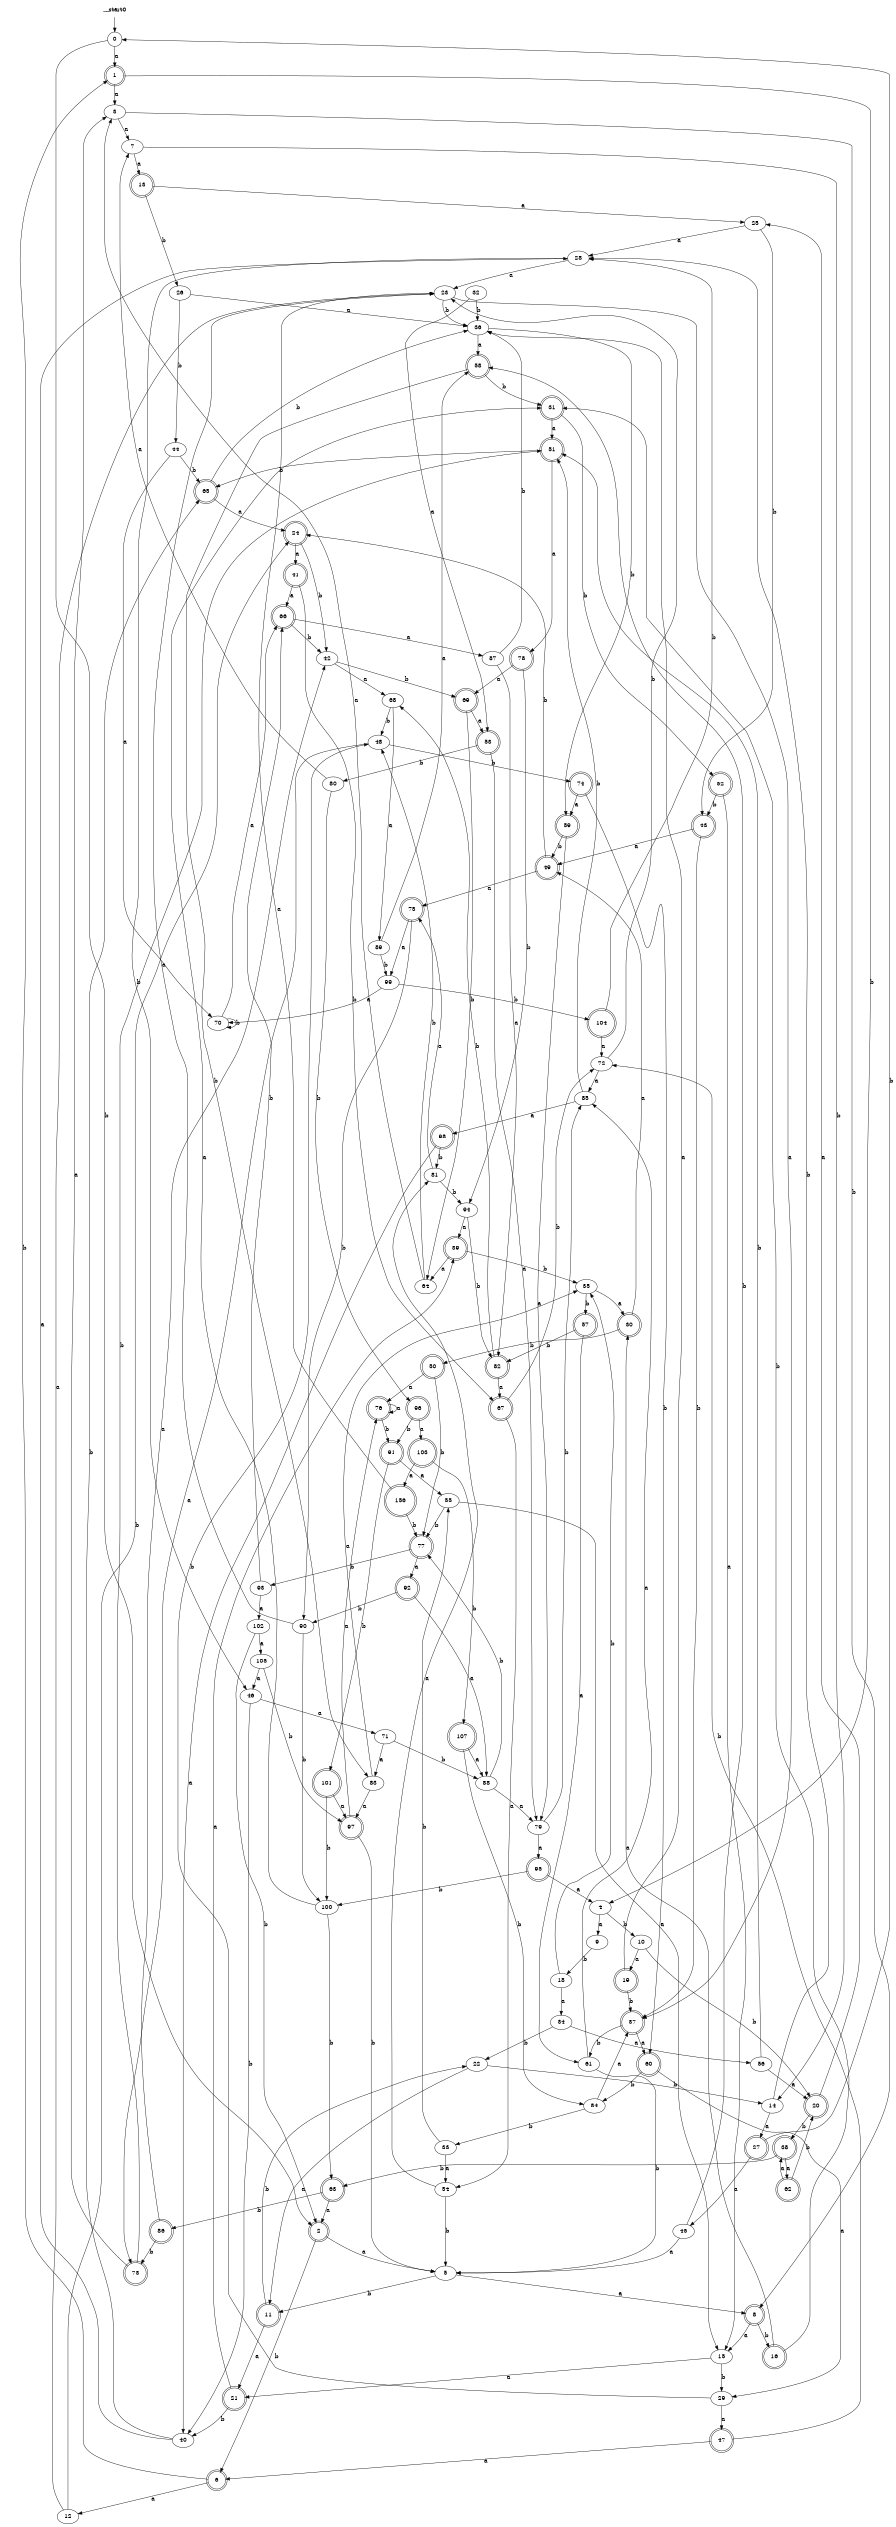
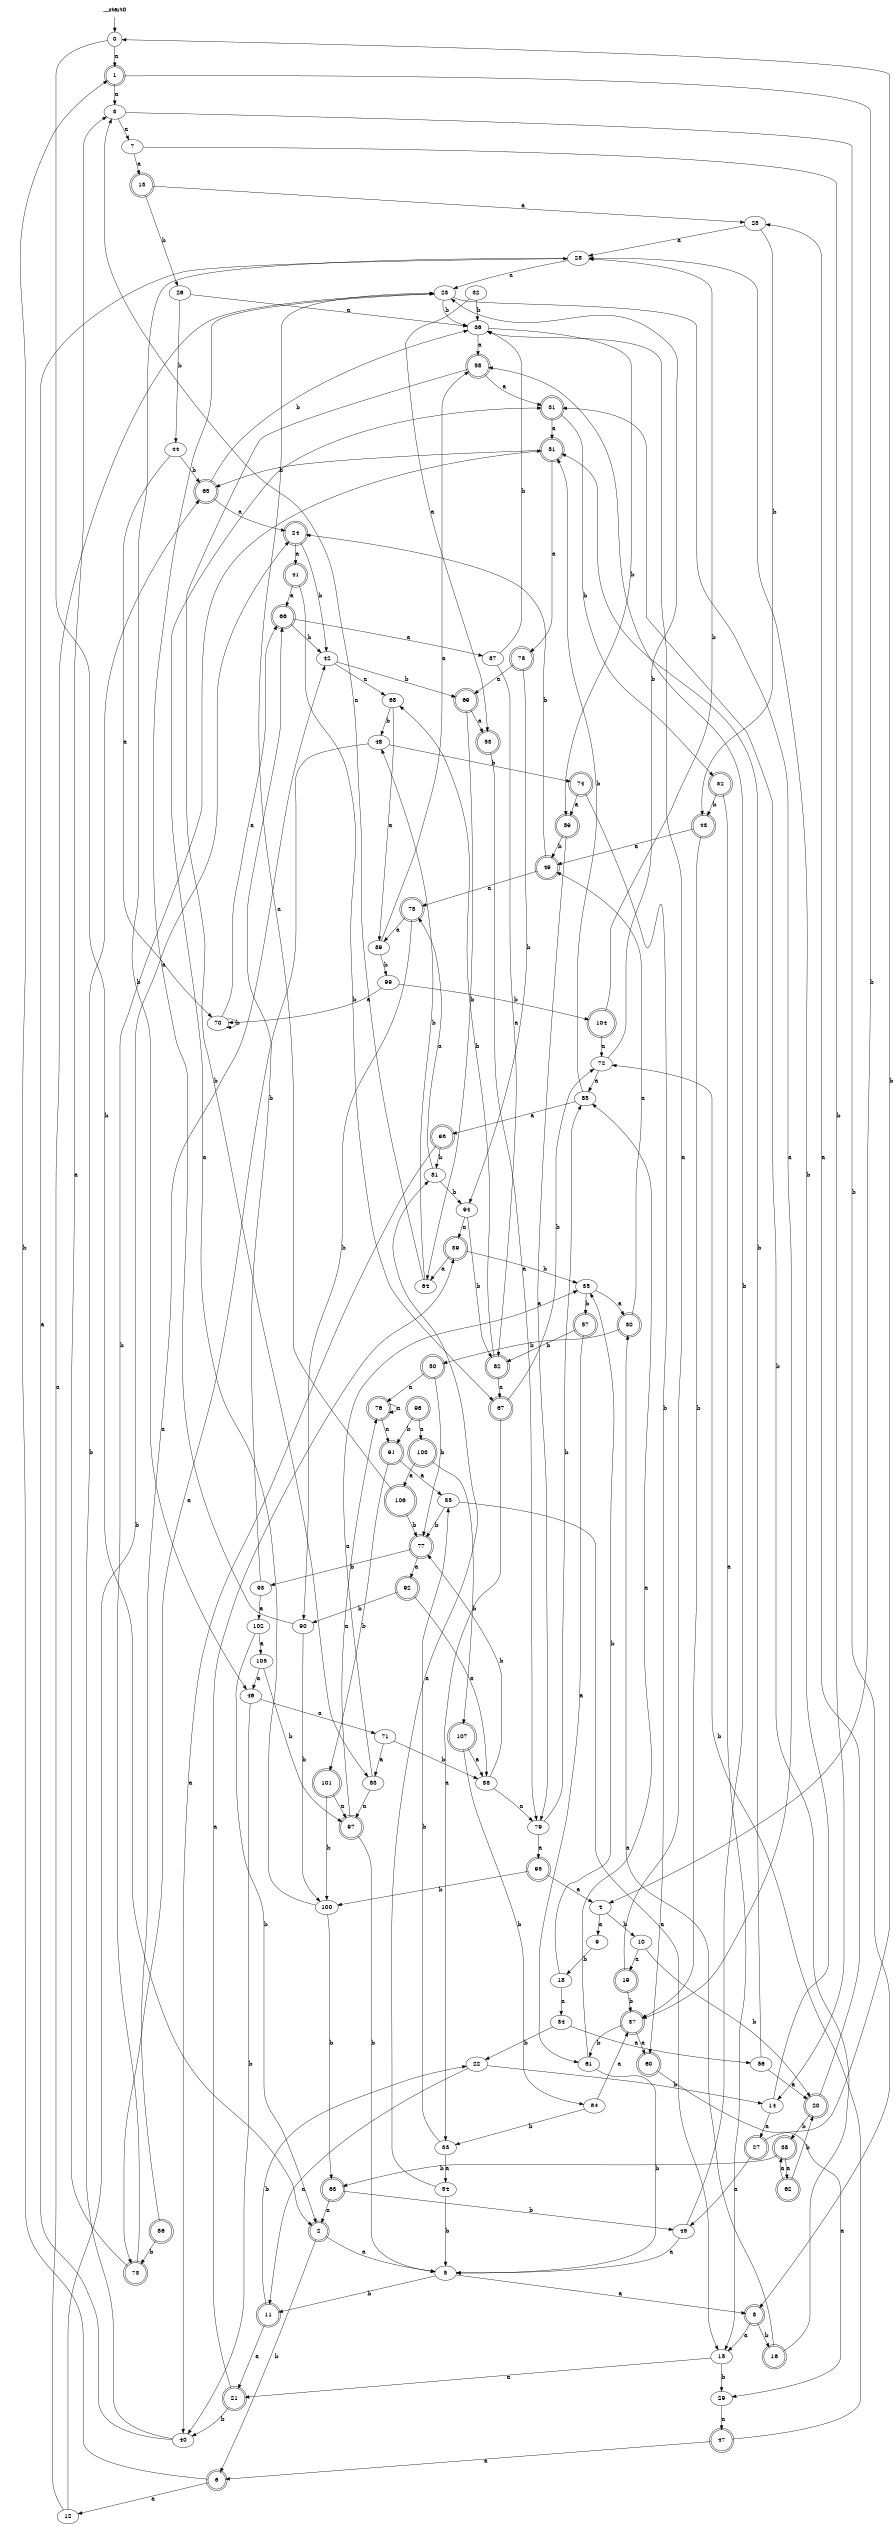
  digraph {
    node [shape=doublecircle]
    __start0 [shape=none]
    0 [shape=circle]
    1
    2
    3 [shape=""]
    4 [shape=""]
    5 [shape=""]
    6
    7 [shape=""]
    8
    9 [shape=""]
    10 [shape=""]
    11
    12 [shape=""]
    13
    14 [shape=""]
    15 [shape=""]
    16
    18 [shape=""]
    19
    20
    21
    22 [shape=""]
    23 [shape=""]
    24
    25 [shape=""]
    26 [shape=""]
    27
    28 [shape=""]
    29 [shape=""]
    30
    31
    34 [shape=""]
    35 [shape=""]
    36 [shape=""]
    37
    38
    39
    40 [shape=""]
    41
    42 [shape=""]
    43
    44 [shape=""]
    45 [shape=""]
    46 [shape=""]
    47
    48 [shape=""]
    49
    50
    51
    52
    32 [shape=""]
    53
    33 [shape=""]
    54 [shape=""]
    55 [shape=""]
    56 [shape=""]
    57
    58
    59
    60
    61 [shape=""]
    62
    63
    64 [shape=""]
    65
    66
    67
    68 [shape=""]
    69
    70 [shape=""]
    71 [shape=""]
    72 [shape=""]
    73
    74
    75
    76
    77
    78
    79 [shape=""]
-   80 [shape=""]
    81 [shape=""]
    82
    83 [shape=""]
    84 [shape=""]
    85 [shape=""]
    86
    87 [shape=""]
    89 [shape=""]
    88 [shape=""]
    90 [shape=""]
    91
    92
    93 [shape=""]
    94 [shape=""]
    95
    96
    97
    98
    99 [shape=""]
    100 [shape=""]
    101
    102 [shape=""]
    103
    104
    105 [shape=""]
-   106 [label=156]
+   106
    107
    __start0 -> 0
    0 -> 1 [label=a]
    0 -> 2 [label=b]
    1 -> 3 [label=a]
    1 -> 4 [label=b]
    2 -> 5 [label=a]
    2 -> 6 [label=b]
    3 -> 7 [label=a]
    3 -> 8 [label=b]
    4 -> 9 [label=a]
    4 -> 10 [label=b]
    5 -> 8 [label=a]
    5 -> 11 [label=b]
    6 -> 1 [label=b]
    6 -> 12 [label=a]
    7 -> 13 [label=a]
    7 -> 14 [label=b]
    8 -> 15 [label=a]
    8 -> 16 [label=b]
    9 -> 18 [label=b]
    10 -> 19 [label=a]
    10 -> 20 [label=b]
    11 -> 21 [label=a]
    11 -> 22 [label=b]
    12 -> 23 [label=a]
    12 -> 24 [label=b]
    13 -> 25 [label=a]
    13 -> 26 [label=b]
    14 -> 27 [label=a]
    14 -> 28 [label=b]
    15 -> 21 [label=a]
    15 -> 29 [label=b]
    16 -> 30 [label=a]
    16 -> 31 [label=b]
    18 -> 34 [label=a]
    18 -> 35 [label=b]
    19 -> 36 [label=a]
    19 -> 37 [label=b]
    20 -> 25 [label=a]
    20 -> 38 [label=b]
    21 -> 39 [label=a]
    21 -> 40 [label=b]
    22 -> 11 [label=a]
    22 -> 14 [label=b]
    23 -> 36 [label=b]
    23 -> 37 [label=a]
    24 -> 41 [label=a]
    24 -> 42 [label=b]
    25 -> 28 [label=a]
    25 -> 43 [label=b]
    26 -> 36 [label=a]
    26 -> 44 [label=b]
    27 -> 0 [label=b]
    27 -> 45 [label=a]
    28 -> 23 [label=a]
    28 -> 46 [label=b]
    29 -> 47 [label=a]
-   29 -> 48 [label=b]
    30 -> 49 [label=a]
    30 -> 50 [label=b]
    31 -> 51 [label=a]
    31 -> 52 [label=b]
    34 -> 22 [label=b]
    34 -> 56 [label=a]
    35 -> 30 [label=a]
    35 -> 57 [label=b]
    36 -> 58 [label=a]
    36 -> 59 [label=b]
    37 -> 60 [label=a]
    37 -> 61 [label=b]
    38 -> 62 [label=a]
    38 -> 63 [label=b]
    39 -> 35 [label=b]
    39 -> 64 [label=a]
    40 -> 28 [label=a]
    40 -> 65 [label=b]
    41 -> 66 [label=a]
    41 -> 67 [label=b]
    42 -> 68 [label=a]
    42 -> 69 [label=b]
    43 -> 37 [label=b]
    43 -> 49 [label=a]
    44 -> 65 [label=b]
    44 -> 70 [label=a]
    45 -> 5 [label=a]
    45 -> 58 [label=b]
    46 -> 40 [label=b]
    46 -> 71 [label=a]
    47 -> 6 [label=a]
    47 -> 72 [label=b]
    48 -> 73 [label=a]
    48 -> 74 [label=b]
    49 -> 24 [label=b]
    49 -> 75 [label=a]
    50 -> 76 [label=a]
    50 -> 77 [label=b]
    51 -> 65 [label=b]
    51 -> 78 [label=a]
    52 -> 15 [label=a]
    52 -> 43 [label=b]
    32 -> 36 [label=b]
    32 -> 53 [label=a]
    53 -> 79 [label=a]
-   53 -> 80 [label=b]
    33 -> 54 [label=a]
    33 -> 55 [label=b]
    54 -> 5 [label=b]
    54 -> 81 [label=a]
    55 -> 15 [label=a]
    55 -> 77 [label=b]
    56 -> 20 [label=a]
    56 -> 51 [label=b]
    57 -> 61 [label=a]
    57 -> 82 [label=b]
-   58 -> 31 [label=b]
+   58 -> 31 [label=a]
    58 -> 83 [label=b]
    59 -> 49 [label=b]
    59 -> 79 [label=a]
    60 -> 29 [label=a]
-   60 -> 84 [label=b]
    61 -> 5 [label=b]
    61 -> 85 [label=a]
    62 -> 20 [label=b]
    62 -> 38 [label=a]
    63 -> 2 [label=a]
-   63 -> 86 [label=b]
+   63 -> 45 [label=b]
    64 -> 3 [label=a]
    64 -> 48 [label=b]
    65 -> 24 [label=a]
    65 -> 36 [label=b]
    66 -> 42 [label=b]
    66 -> 87 [label=a]
-   67 -> 54 [label=a]
+   67 -> 33 [label=a]
    67 -> 72 [label=b]
    68 -> 48 [label=b]
    68 -> 89 [label=a]
    69 -> 53 [label=a]
    69 -> 64 [label=b]
    70 -> 66 [label=a]
    70 -> 70 [label=b]
    71 -> 83 [label=a]
    71 -> 88 [label=b]
    72 -> 23 [label=b]
    72 -> 85 [label=a]
    73 -> 3 [label=a]
    73 -> 51 [label=b]
    74 -> 59 [label=a]
    74 -> 60 [label=b]
-   75 -> 99 [label=a]
+   75 -> 89 [label=a]
    75 -> 90 [label=b]
    76 -> 76 [label=a]
-   76 -> 91 [label=b]
+   76 -> 91 [label=a]
    77 -> 92 [label=a]
    77 -> 93 [label=b]
    78 -> 69 [label=a]
    78 -> 94 [label=b]
    79 -> 85 [label=b]
    79 -> 95 [label=a]
-   80 -> 7 [label=a]
-   80 -> 96 [label=b]
    81 -> 75 [label=a]
    81 -> 94 [label=b]
    82 -> 67 [label=a]
    82 -> 68 [label=b]
    83 -> 35 [label=a]
    83 -> 97 [label=a]
    84 -> 37 [label=a]
    84 -> 33 [label=b]
    85 -> 51 [label=b]
    85 -> 98 [label=a]
    86 -> 42 [label=a]
    86 -> 73 [label=b]
    87 -> 36 [label=b]
    87 -> 82 [label=a]
    89 -> 58 [label=a]
    89 -> 99 [label=b]
    88 -> 77 [label=b]
    88 -> 79 [label=a]
    90 -> 23 [label=a]
    90 -> 100 [label=b]
    91 -> 55 [label=a]
    91 -> 101 [label=b]
    92 -> 88 [label=a]
    92 -> 90 [label=b]
    93 -> 66 [label=b]
    93 -> 102 [label=a]
    94 -> 39 [label=a]
    94 -> 82 [label=b]
    95 -> 4 [label=a]
    95 -> 100 [label=b]
    96 -> 91 [label=b]
    96 -> 103 [label=a]
    97 -> 5 [label=b]
    97 -> 76 [label=a]
    98 -> 40 [label=a]
    98 -> 81 [label=b]
    99 -> 70 [label=a]
    99 -> 104 [label=b]
    100 -> 31 [label=a]
    100 -> 63 [label=b]
    101 -> 97 [label=a]
    101 -> 100 [label=b]
    102 -> 2 [label=b]
    102 -> 105 [label=a]
    103 -> 106 [label=a]
    103 -> 107 [label=b]
    104 -> 28 [label=b]
    104 -> 72 [label=a]
    105 -> 46 [label=a]
    105 -> 97 [label=b]
    106 -> 23 [label=a]
    106 -> 77 [label=b]
    107 -> 84 [label=b]
    107 -> 88 [label=a]
  }
